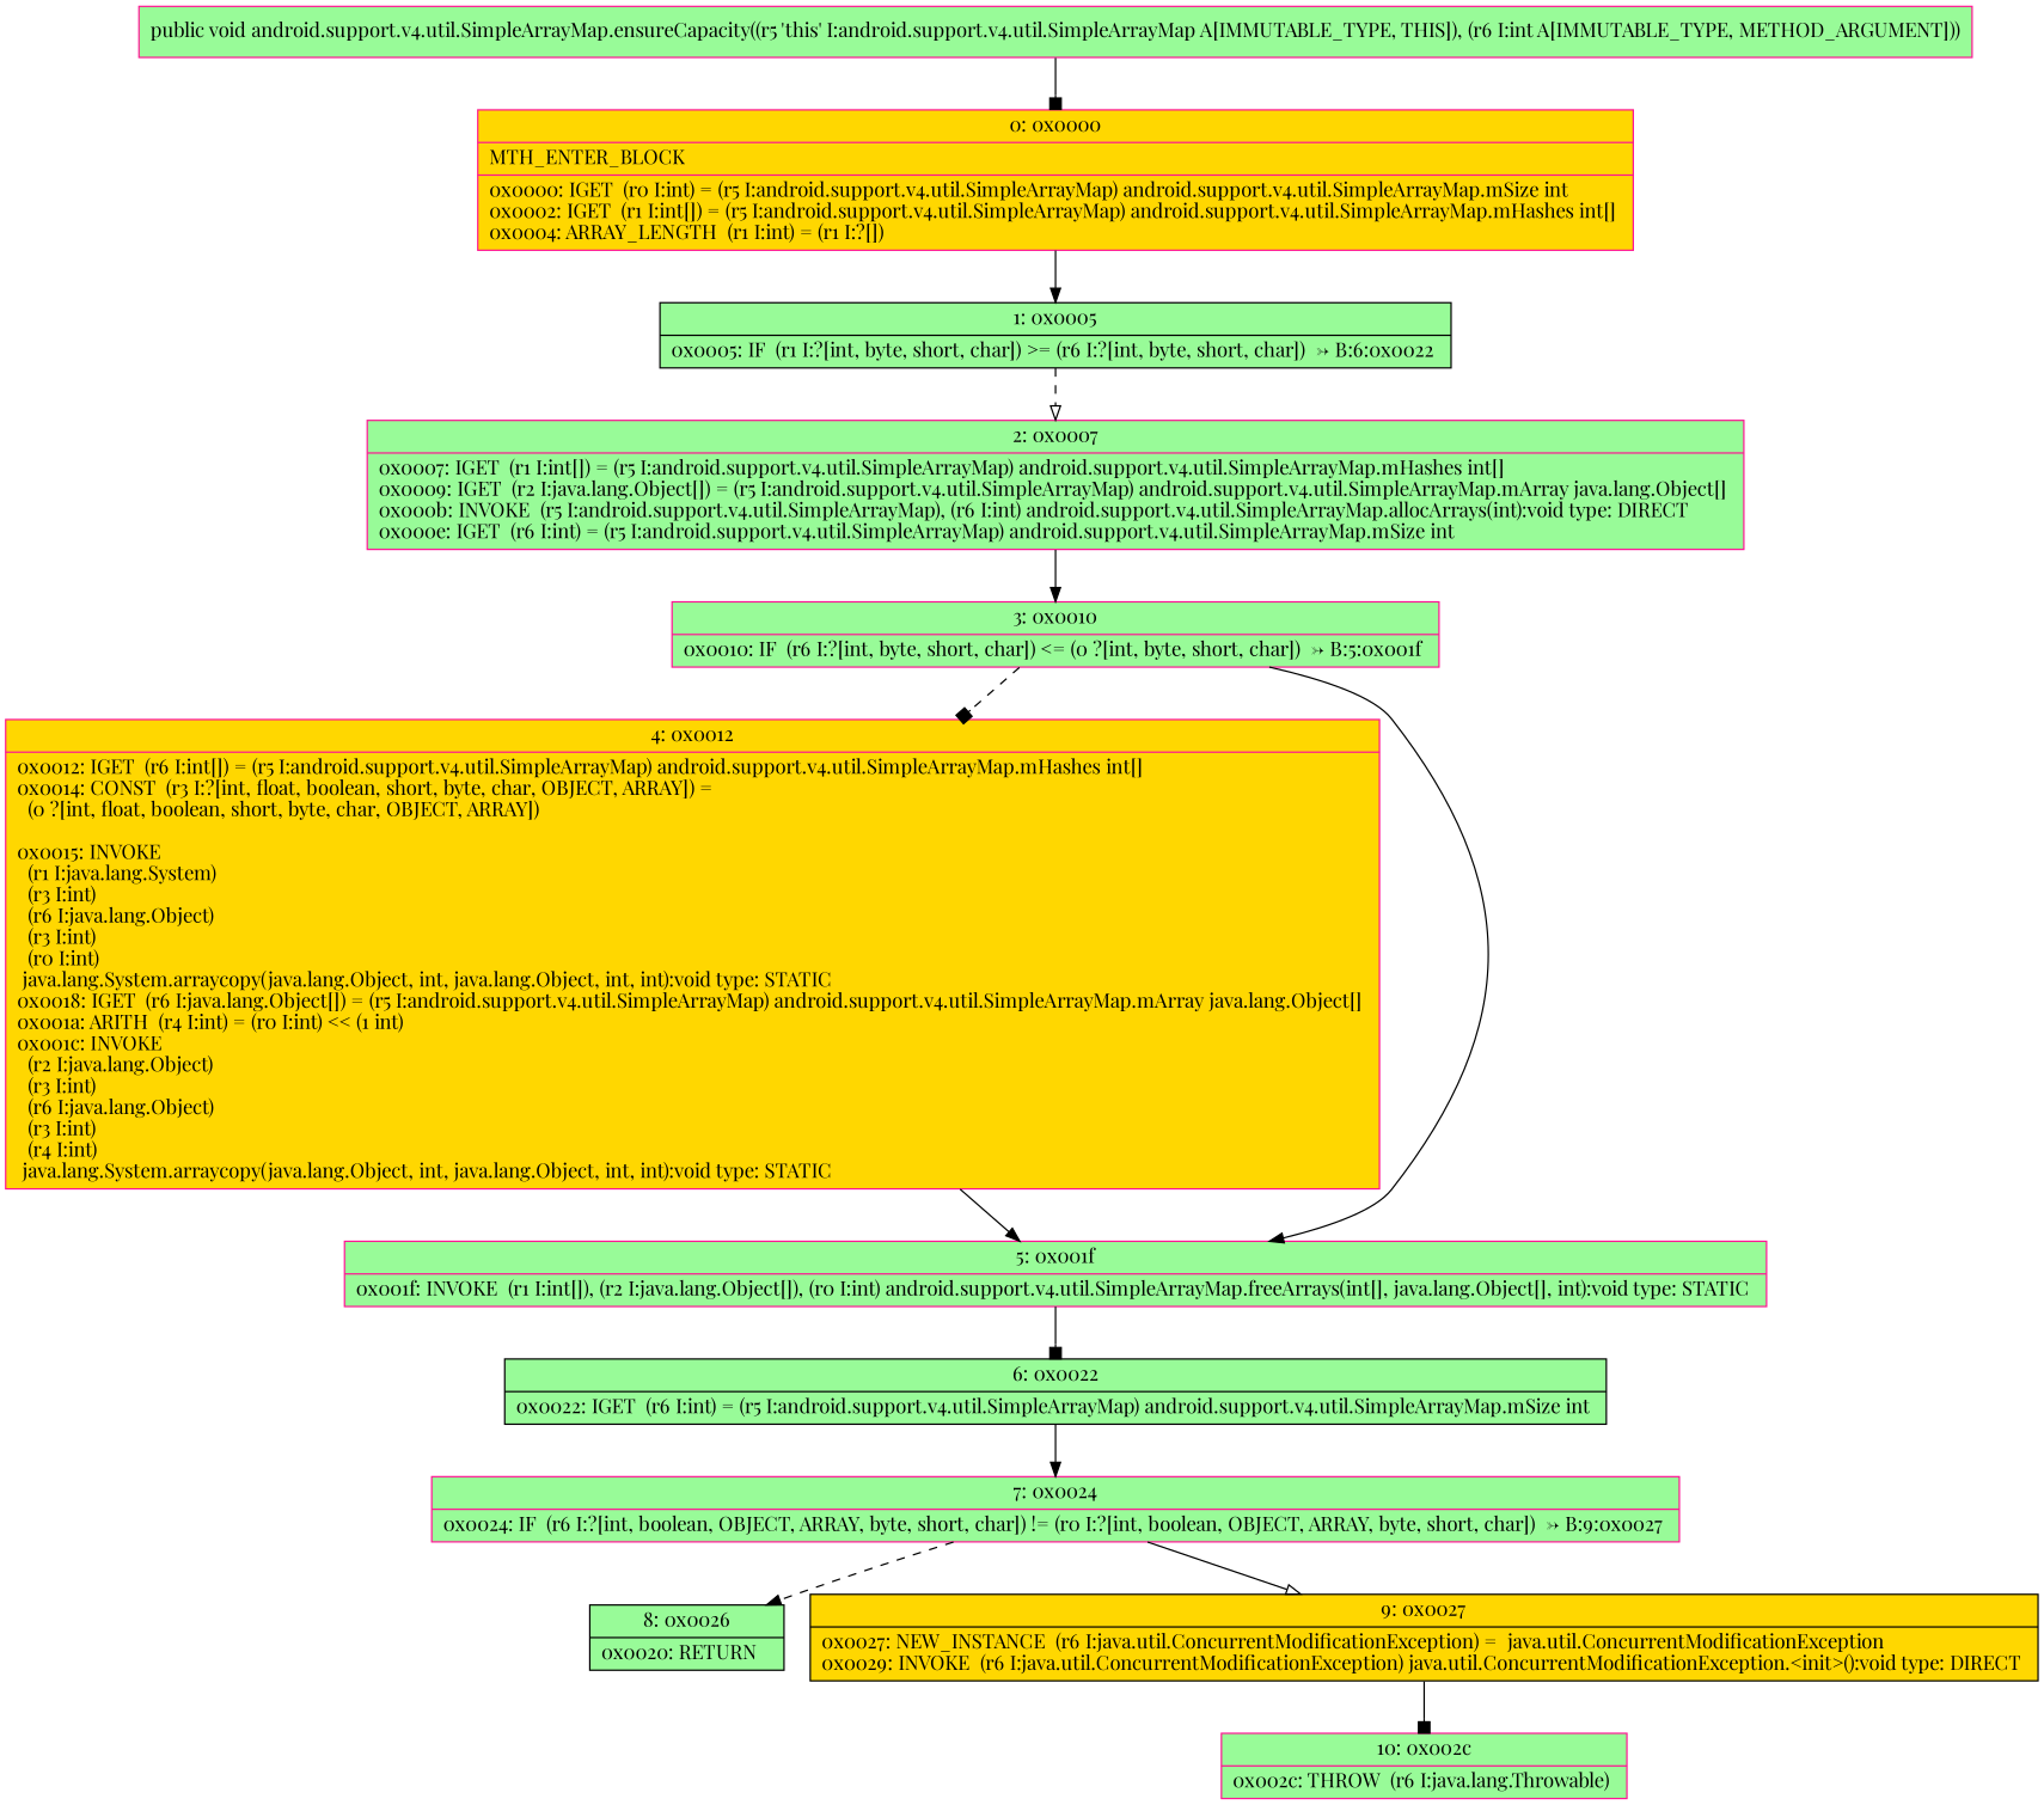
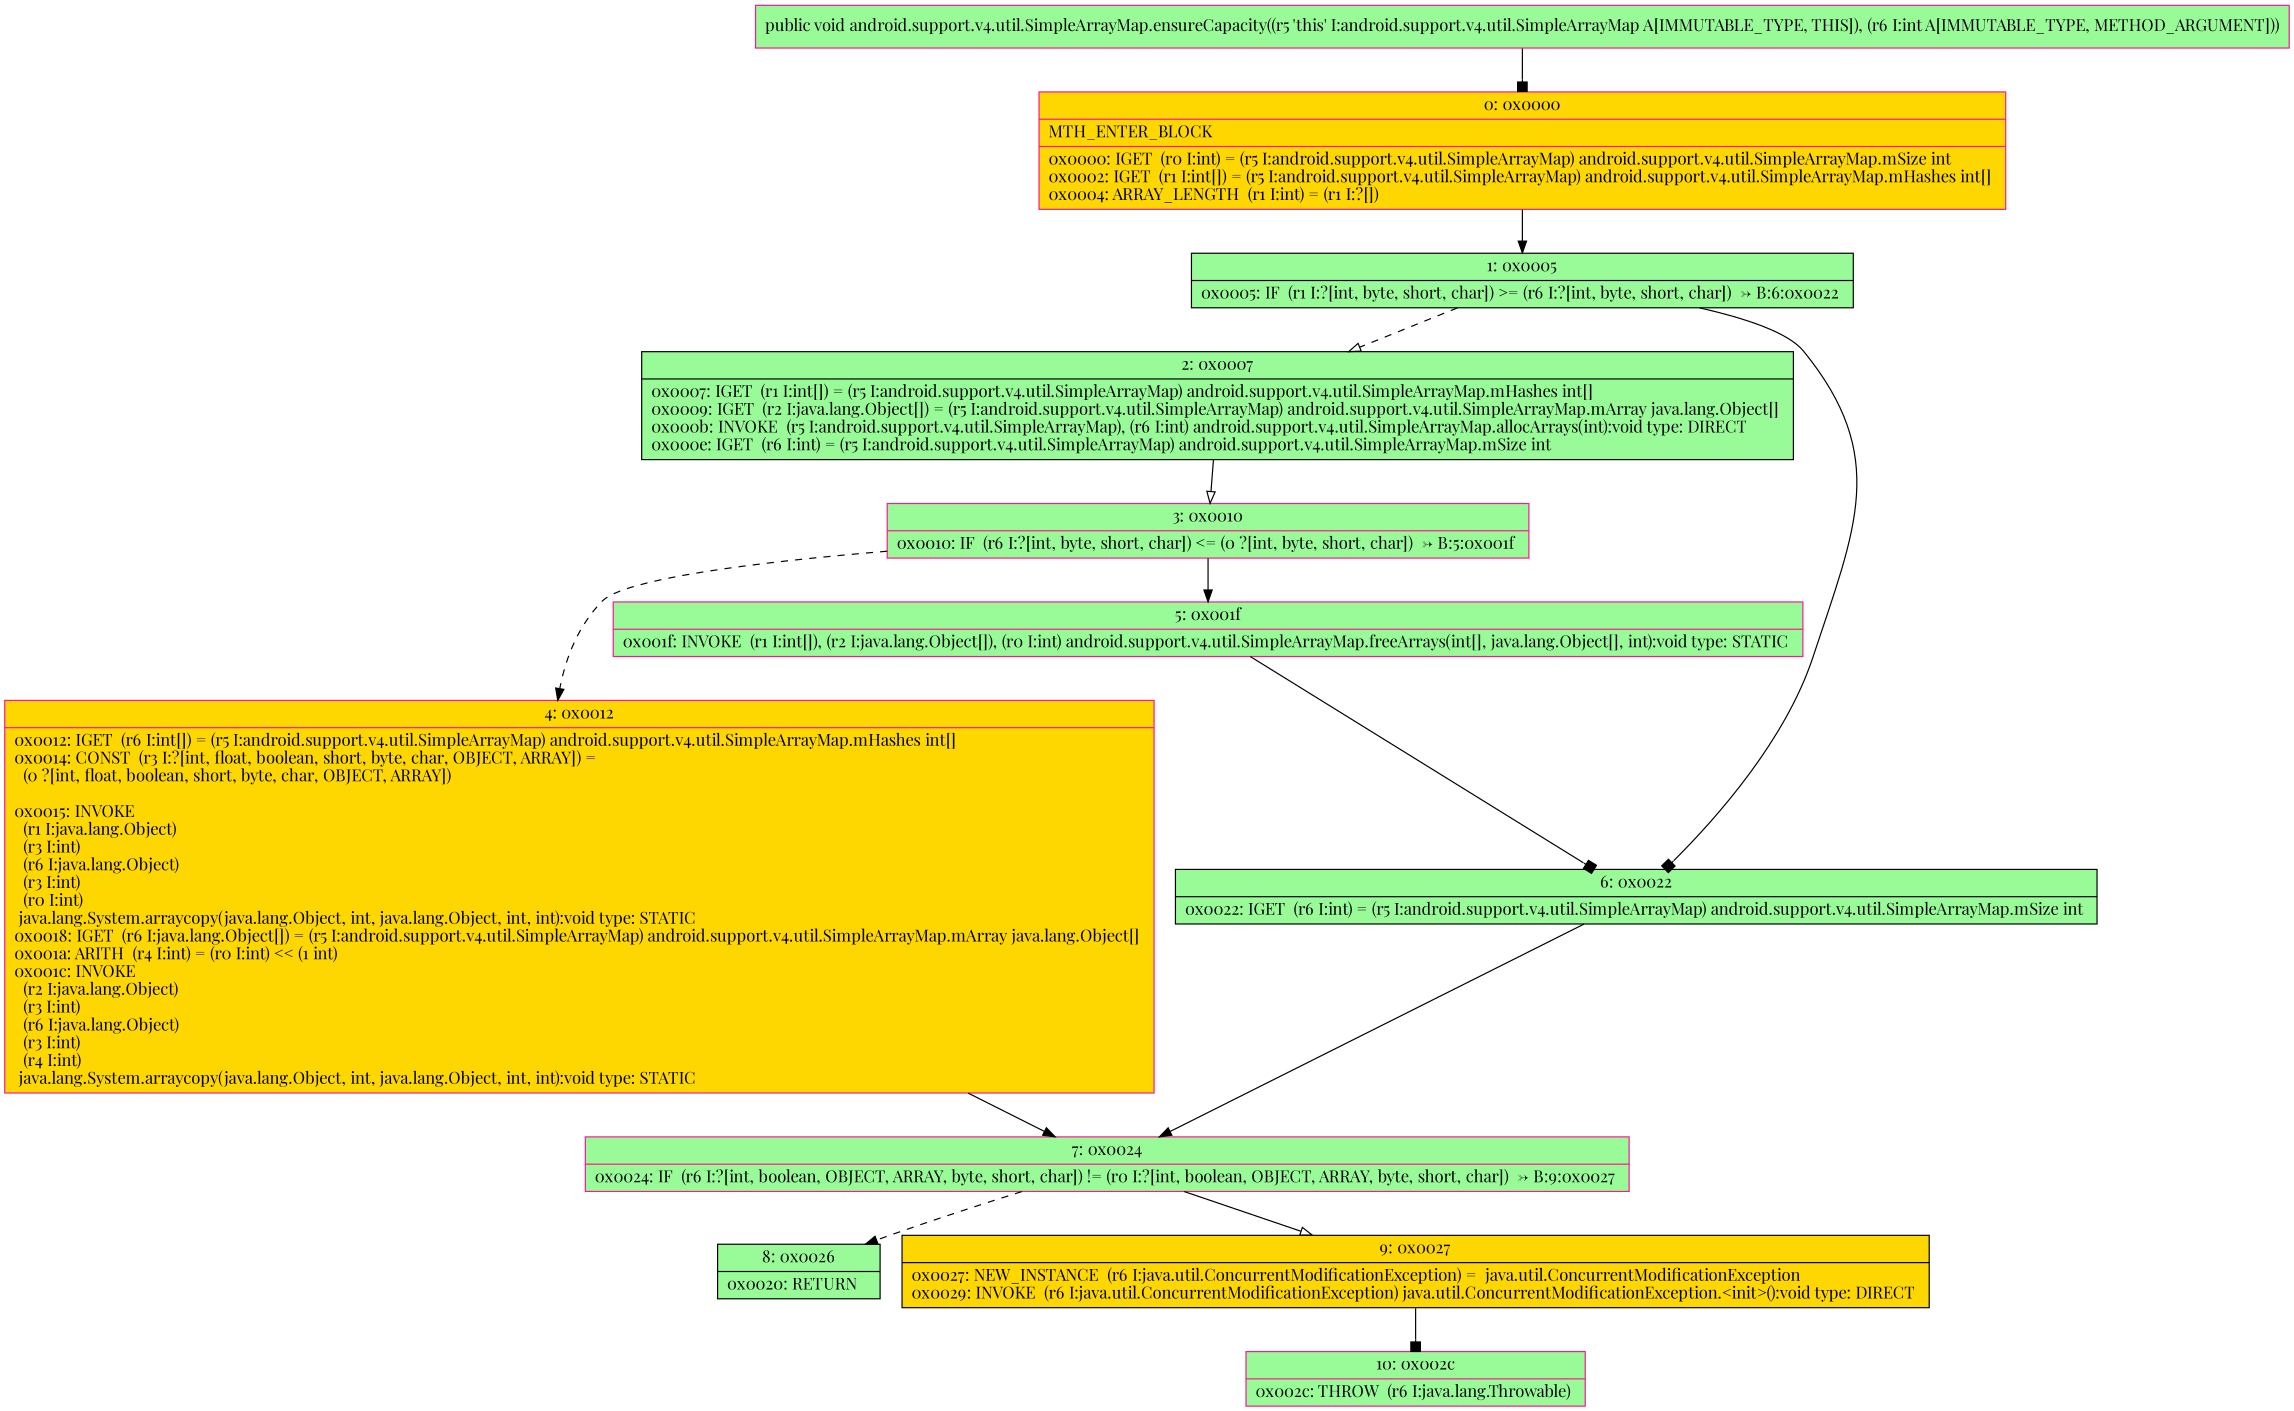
  digraph {
    fontname="Playfair Display"
    node [color=deeppink fillcolor=palegreen fontname="Playfair Display" shape=record style=filled]
    edge [arrowhead=normal fontname="Playfair Display"]
    n1 [fillcolor=gold label="{0\:\ 0x0000|MTH_ENTER_BLOCK\l|0x0000: IGET  (r0 I:int) = (r5 I:android.support.v4.util.SimpleArrayMap) android.support.v4.util.SimpleArrayMap.mSize int \l0x0002: IGET  (r1 I:int[]) = (r5 I:android.support.v4.util.SimpleArrayMap) android.support.v4.util.SimpleArrayMap.mHashes int[] \l0x0004: ARRAY_LENGTH  (r1 I:int) = (r1 I:?[]) \l}"]
    n2 [color=black label="{1\:\ 0x0005|0x0005: IF  (r1 I:?[int, byte, short, char]) \>= (r6 I:?[int, byte, short, char])  \-\> B:6:0x0022 \l}"]
-   n3 [label="{2\:\ 0x0007|0x0007: IGET  (r1 I:int[]) = (r5 I:android.support.v4.util.SimpleArrayMap) android.support.v4.util.SimpleArrayMap.mHashes int[] \l0x0009: IGET  (r2 I:java.lang.Object[]) = (r5 I:android.support.v4.util.SimpleArrayMap) android.support.v4.util.SimpleArrayMap.mArray java.lang.Object[] \l0x000b: INVOKE  (r5 I:android.support.v4.util.SimpleArrayMap), (r6 I:int) android.support.v4.util.SimpleArrayMap.allocArrays(int):void type: DIRECT \l0x000e: IGET  (r6 I:int) = (r5 I:android.support.v4.util.SimpleArrayMap) android.support.v4.util.SimpleArrayMap.mSize int \l}"]
+   n3 [color=black label="{2\:\ 0x0007|0x0007: IGET  (r1 I:int[]) = (r5 I:android.support.v4.util.SimpleArrayMap) android.support.v4.util.SimpleArrayMap.mHashes int[] \l0x0009: IGET  (r2 I:java.lang.Object[]) = (r5 I:android.support.v4.util.SimpleArrayMap) android.support.v4.util.SimpleArrayMap.mArray java.lang.Object[] \l0x000b: INVOKE  (r5 I:android.support.v4.util.SimpleArrayMap), (r6 I:int) android.support.v4.util.SimpleArrayMap.allocArrays(int):void type: DIRECT \l0x000e: IGET  (r6 I:int) = (r5 I:android.support.v4.util.SimpleArrayMap) android.support.v4.util.SimpleArrayMap.mSize int \l}"]
    n4 [color=black label="{6\:\ 0x0022|0x0022: IGET  (r6 I:int) = (r5 I:android.support.v4.util.SimpleArrayMap) android.support.v4.util.SimpleArrayMap.mSize int \l}"]
    n5 [label="{3\:\ 0x0010|0x0010: IF  (r6 I:?[int, byte, short, char]) \<= (0 ?[int, byte, short, char])  \-\> B:5:0x001f \l}"]
    n6 [label="{7\:\ 0x0024|0x0024: IF  (r6 I:?[int, boolean, OBJECT, ARRAY, byte, short, char]) != (r0 I:?[int, boolean, OBJECT, ARRAY, byte, short, char])  \-\> B:9:0x0027 \l}"]
-   n7 [fillcolor=gold label="{4\:\ 0x0012|0x0012: IGET  (r6 I:int[]) = (r5 I:android.support.v4.util.SimpleArrayMap) android.support.v4.util.SimpleArrayMap.mHashes int[] \l0x0014: CONST  (r3 I:?[int, float, boolean, short, byte, char, OBJECT, ARRAY]) = \l  (0 ?[int, float, boolean, short, byte, char, OBJECT, ARRAY])\l \l0x0015: INVOKE  \l  (r1 I:java.lang.System)\l  (r3 I:int)\l  (r6 I:java.lang.Object)\l  (r3 I:int)\l  (r0 I:int)\l java.lang.System.arraycopy(java.lang.Object, int, java.lang.Object, int, int):void type: STATIC \l0x0018: IGET  (r6 I:java.lang.Object[]) = (r5 I:android.support.v4.util.SimpleArrayMap) android.support.v4.util.SimpleArrayMap.mArray java.lang.Object[] \l0x001a: ARITH  (r4 I:int) = (r0 I:int) \<\< (1 int) \l0x001c: INVOKE  \l  (r2 I:java.lang.Object)\l  (r3 I:int)\l  (r6 I:java.lang.Object)\l  (r3 I:int)\l  (r4 I:int)\l java.lang.System.arraycopy(java.lang.Object, int, java.lang.Object, int, int):void type: STATIC \l}"]
+   n7 [fillcolor=gold label="{4\:\ 0x0012|0x0012: IGET  (r6 I:int[]) = (r5 I:android.support.v4.util.SimpleArrayMap) android.support.v4.util.SimpleArrayMap.mHashes int[] \l0x0014: CONST  (r3 I:?[int, float, boolean, short, byte, char, OBJECT, ARRAY]) = \l  (0 ?[int, float, boolean, short, byte, char, OBJECT, ARRAY])\l \l0x0015: INVOKE  \l  (r1 I:java.lang.Object)\l  (r3 I:int)\l  (r6 I:java.lang.Object)\l  (r3 I:int)\l  (r0 I:int)\l java.lang.System.arraycopy(java.lang.Object, int, java.lang.Object, int, int):void type: STATIC \l0x0018: IGET  (r6 I:java.lang.Object[]) = (r5 I:android.support.v4.util.SimpleArrayMap) android.support.v4.util.SimpleArrayMap.mArray java.lang.Object[] \l0x001a: ARITH  (r4 I:int) = (r0 I:int) \<\< (1 int) \l0x001c: INVOKE  \l  (r2 I:java.lang.Object)\l  (r3 I:int)\l  (r6 I:java.lang.Object)\l  (r3 I:int)\l  (r4 I:int)\l java.lang.System.arraycopy(java.lang.Object, int, java.lang.Object, int, int):void type: STATIC \l}"]
    n8 [label="{5\:\ 0x001f|0x001f: INVOKE  (r1 I:int[]), (r2 I:java.lang.Object[]), (r0 I:int) android.support.v4.util.SimpleArrayMap.freeArrays(int[], java.lang.Object[], int):void type: STATIC \l}"]
    n9 [color=black label="{8\:\ 0x0026|0x0020: RETURN   \l}"]
    n10 [color=black fillcolor=gold label="{9\:\ 0x0027|0x0027: NEW_INSTANCE  (r6 I:java.util.ConcurrentModificationException) =  java.util.ConcurrentModificationException \l0x0029: INVOKE  (r6 I:java.util.ConcurrentModificationException) java.util.ConcurrentModificationException.\<init\>():void type: DIRECT \l}"]
    n11 [label="{10\:\ 0x002c|0x002c: THROW  (r6 I:java.lang.Throwable) \l}"]
    n12 [label="{public void android.support.v4.util.SimpleArrayMap.ensureCapacity((r5 'this' I:android.support.v4.util.SimpleArrayMap A[IMMUTABLE_TYPE, THIS]), (r6 I:int A[IMMUTABLE_TYPE, METHOD_ARGUMENT])) }"]
    n1 -> n2
    n2 -> n3 [arrowhead=onormal style=dashed]
-   n3 -> n5
+   n2 -> n4 [arrowhead=box]
+   n3 -> n5 [arrowhead=onormal]
    n4 -> n6
-   n5 -> n7 [arrowhead=box style=dashed]
+   n5 -> n7 [style=dashed]
    n5 -> n8
    n6 -> n9 [style=dashed]
    n6 -> n10 [arrowhead=onormal]
-   n7 -> n8
+   n7 -> n6
    n8 -> n4 [arrowhead=box]
    n10 -> n11 [arrowhead=box]
    n12 -> n1 [arrowhead=box]
  }
